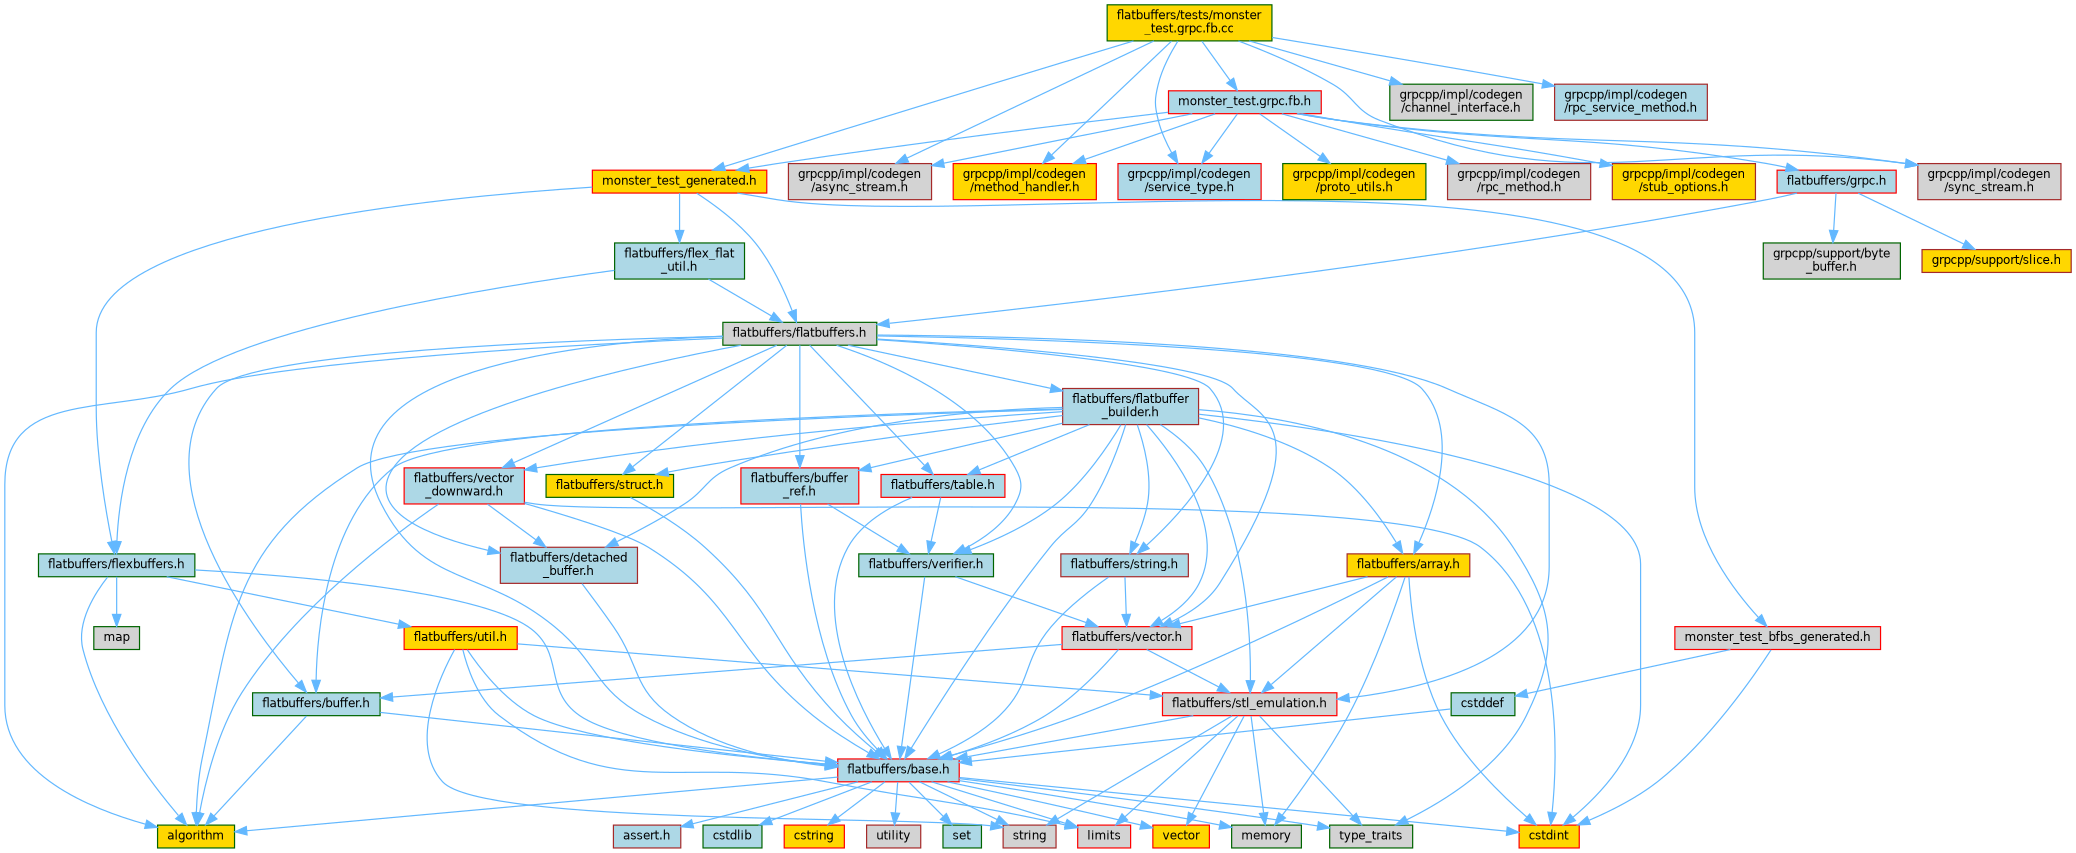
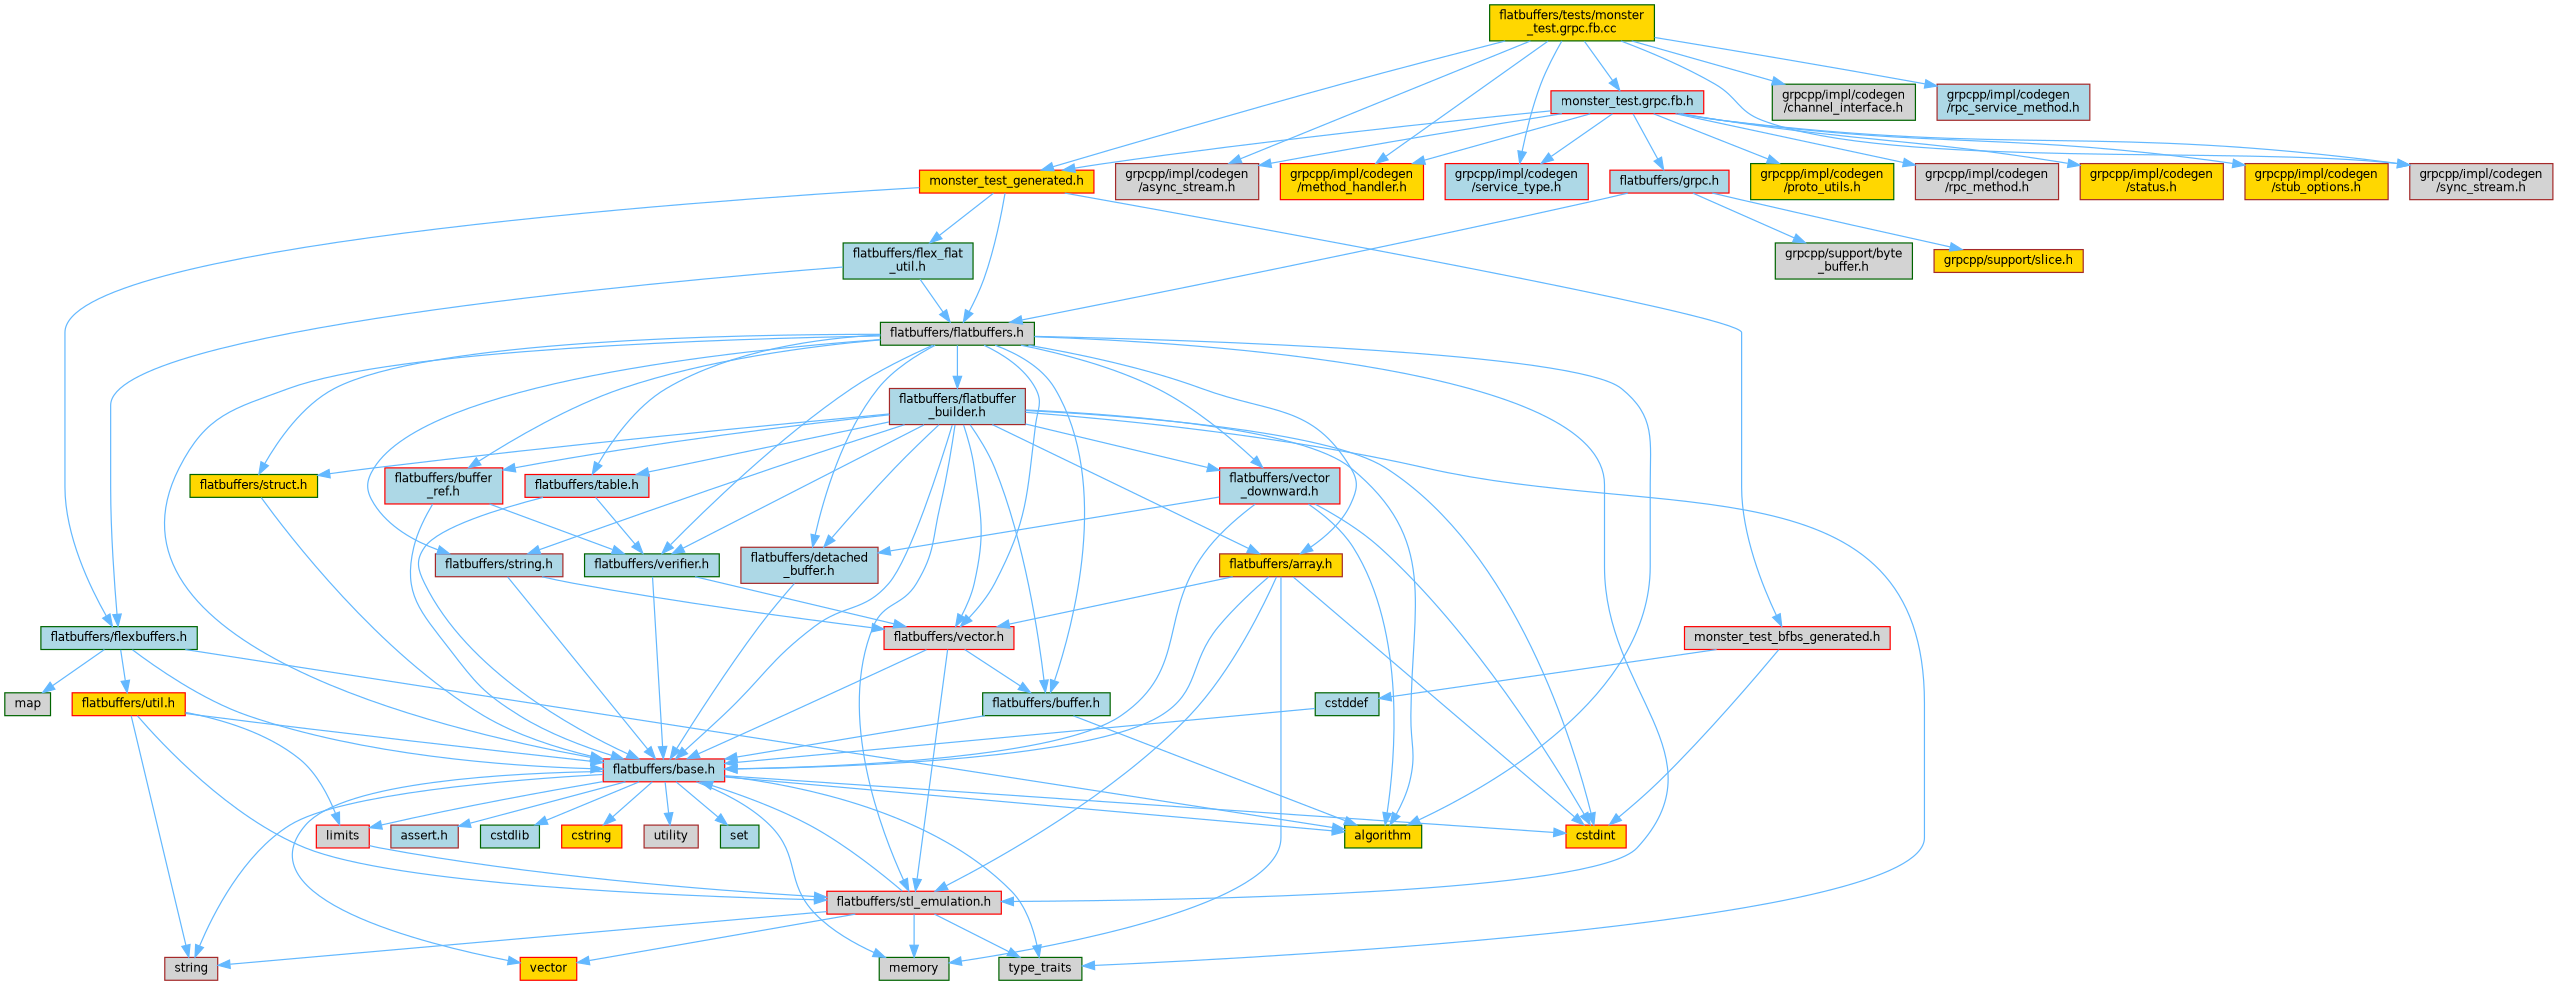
  digraph {
    node [color=darkgreen fillcolor=lightblue fontname=Helvetica fontsize=10 shape=box style=filled]
    edge [color=steelblue1 fontname=Helvetica fontsize=10 labelfontname=Helvetica labelfontsize=10 style=solid]
    n1 [fillcolor=gold fontcolor=black height=0.2 label="flatbuffers/tests/monster\l_test.grpc.fb.cc" width=0.4]
    n2 [color=red fillcolor=gold height=0.2 label="monster_test_generated.h" width=0.4]
    n3 [color=red height=0.2 label="monster_test.grpc.fb.h" width=0.4]
    n4 [color=brown fillcolor=lightgrey height=0.2 label="grpcpp/impl/codegen\l/async_stream.h" width=0.4]
    n5 [color=red fillcolor=gold height=0.2 label="grpcpp/impl/codegen\l/method_handler.h" width=0.4]
    n6 [color=red height=0.2 label="grpcpp/impl/codegen\l/service_type.h" width=0.4]
    n7 [color=brown fillcolor=lightgrey height=0.2 label="grpcpp/impl/codegen\l/sync_stream.h" width=0.4]
    n8 [fillcolor=lightgrey height=0.2 label="grpcpp/impl/codegen\l/channel_interface.h" width=0.4]
    n9 [color=brown height=0.2 label="grpcpp/impl/codegen\l/rpc_service_method.h" width=0.4]
    n10 [fillcolor=lightgrey height=0.2 label="flatbuffers/flatbuffers.h" width=0.4]
    n11 [height=0.2 label="flatbuffers/flexbuffers.h" width=0.4]
    n12 [height=0.2 label="flatbuffers/flex_flat\l_util.h" width=0.4]
    n13 [color=red fillcolor=lightgrey height=0.2 label="monster_test_bfbs_generated.h" width=0.4]
    n14 [color=red height=0.2 label="flatbuffers/grpc.h" width=0.4]
    n15 [fillcolor=gold height=0.2 label="grpcpp/impl/codegen\l/proto_utils.h" width=0.4]
    n16 [color=brown fillcolor=lightgrey height=0.2 label="grpcpp/impl/codegen\l/rpc_method.h" width=0.4]
+   n17 [color=brown fillcolor=gold height=0.2 label="grpcpp/impl/codegen\l/status.h" width=0.4]
    n18 [color=brown fillcolor=gold height=0.2 label="grpcpp/impl/codegen\l/stub_options.h" width=0.4]
    n19 [fillcolor=gold height=0.2 label=algorithm width=0.4]
    n20 [color=brown fillcolor=gold height=0.2 label="flatbuffers/array.h" width=0.4]
    n21 [color=red height=0.2 label="flatbuffers/base.h" width=0.4]
    n22 [color=red fillcolor=lightgrey height=0.2 label="flatbuffers/stl_emulation.h" width=0.4]
    n23 [color=red fillcolor=lightgrey height=0.2 label="flatbuffers/vector.h" width=0.4]
    n24 [height=0.2 label="flatbuffers/buffer.h" width=0.4]
    n25 [color=red height=0.2 label="flatbuffers/buffer\l_ref.h" width=0.4]
    n26 [height=0.2 label="flatbuffers/verifier.h" width=0.4]
    n27 [color=brown height=0.2 label="flatbuffers/detached\l_buffer.h" width=0.4]
    n28 [color=brown height=0.2 label="flatbuffers/flatbuffer\l_builder.h" width=0.4]
    n29 [color=brown height=0.2 label="flatbuffers/string.h" width=0.4]
    n30 [fillcolor=gold height=0.2 label="flatbuffers/struct.h" width=0.4]
    n31 [color=red height=0.2 label="flatbuffers/table.h" width=0.4]
    n32 [color=red height=0.2 label="flatbuffers/vector\l_downward.h" width=0.4]
    n33 [fillcolor=lightgrey height=0.2 label=map width=0.4]
    n34 [color=red fillcolor=gold height=0.2 label="flatbuffers/util.h" width=0.4]
    n35 [color=red fillcolor=gold height=0.2 label=cstdint width=0.4]
    n36 [height=0.2 label=cstddef width=0.4]
    n37 [fillcolor=lightgrey height=0.2 label=memory width=0.4]
    n38 [color=brown height=0.2 label="assert.h" width=0.4]
    n39 [height=0.2 label=cstdlib width=0.4]
    n40 [color=red fillcolor=gold height=0.2 label=cstring width=0.4]
    n41 [color=brown fillcolor=lightgrey height=0.2 label=utility width=0.4]
    n42 [color=brown fillcolor=lightgrey height=0.2 label=string width=0.4]
    n43 [fillcolor=lightgrey height=0.2 label=type_traits width=0.4]
    n44 [color=red fillcolor=gold height=0.2 label=vector width=0.4]
    n45 [height=0.2 label=set width=0.4]
    n46 [color=red fillcolor=lightgrey height=0.2 label=limits width=0.4]
    n47 [fillcolor=lightgrey height=0.2 label="grpcpp/support/byte\l_buffer.h" width=0.4]
    n48 [color=brown fillcolor=gold height=0.2 label="grpcpp/support/slice.h" width=0.4]
    n1 -> n2
    n1 -> n3
    n1 -> n4
    n1 -> n5
    n1 -> n6
    n1 -> n7
    n1 -> n8
    n1 -> n9
    n2 -> n10
    n2 -> n11
    n2 -> n12
    n2 -> n13
    n3 -> n2
    n3 -> n4
    n3 -> n5
    n3 -> n6
    n3 -> n7
    n3 -> n14
    n3 -> n15
    n3 -> n16
+   n3 -> n17
    n3 -> n18
    n10 -> n19
    n10 -> n20
    n10 -> n21
    n10 -> n22
    n10 -> n23
    n10 -> n24
    n10 -> n25
    n10 -> n26
    n10 -> n27
    n10 -> n28
    n10 -> n29
    n10 -> n30
    n10 -> n31
    n10 -> n32
    n11 -> n19
    n11 -> n21
    n11 -> n33
    n11 -> n34
    n12 -> n10
    n12 -> n11
    n13 -> n35
    n13 -> n36
    n14 -> n10
    n14 -> n47
    n14 -> n48
    n20 -> n21
    n20 -> n22
    n20 -> n23
    n20 -> n35
    n20 -> n37
    n21 -> n19
    n21 -> n35
    n21 -> n37
    n21 -> n38
    n21 -> n39
    n21 -> n40
    n21 -> n41
    n21 -> n42
    n21 -> n43
    n21 -> n44
    n21 -> n45
    n21 -> n46
    n22 -> n21
    n22 -> n37
    n22 -> n42
    n22 -> n43
    n22 -> n44
-   n22 -> n46
+   n46 -> n22
    n23 -> n21
    n23 -> n22
    n23 -> n24
    n24 -> n19
    n24 -> n21
    n25 -> n21
    n25 -> n26
    n26 -> n21
    n26 -> n23
    n27 -> n21
    n28 -> n19
    n28 -> n20
    n28 -> n21
    n28 -> n22
    n28 -> n23
    n28 -> n24
    n28 -> n25
    n28 -> n26
    n28 -> n27
    n28 -> n29
    n28 -> n30
    n28 -> n31
    n28 -> n32
    n28 -> n35
    n28 -> n43
    n29 -> n21
    n29 -> n23
    n30 -> n21
    n31 -> n21
    n31 -> n26
    n32 -> n19
    n32 -> n21
    n32 -> n27
    n32 -> n35
    n34 -> n21
    n34 -> n22
    n34 -> n42
    n34 -> n46
    n36 -> n21
  }
